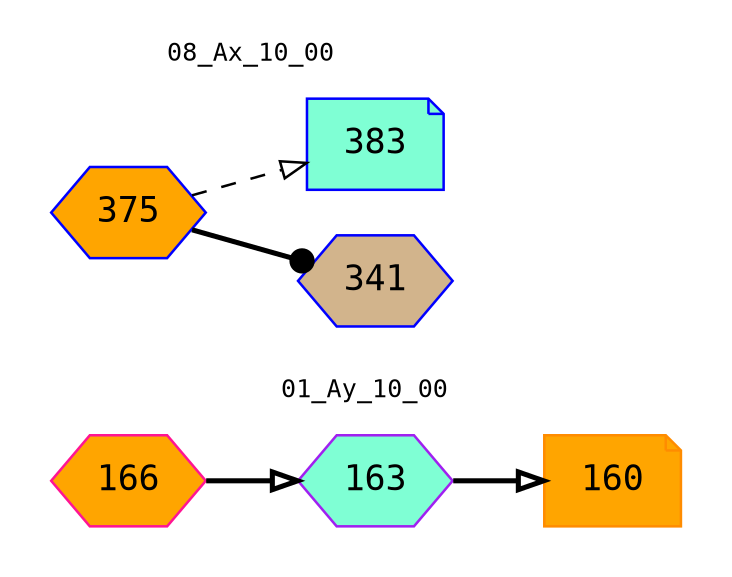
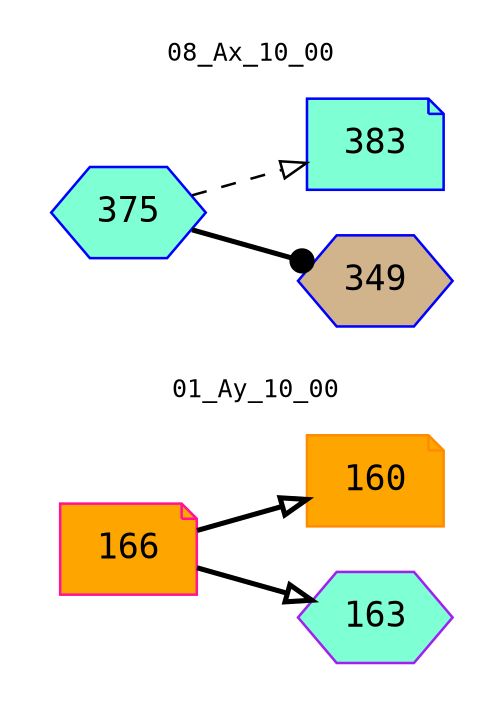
  digraph {
    fontname="DejaVu Sans Mono"
    rankdir=LR
    node [color=blue fillcolor=orange fontname="DejaVu Sans Mono" shape=hexagon style=filled]
    edge [arrowhead=onormal color=black fontname="DejaVu Sans Mono" style=bold]
    n1 [color=purple fillcolor=aquamarine label=163]
    n2 [color=darkorange label=160 shape=note]
-   n3 [color=deeppink label=166]
-   n4 [label=375]
-   n5 [fillcolor=tan label=341]
+   n3 [color=deeppink label=166 shape=note]
+   n4 [fillcolor=aquamarine label=375]
+   n5 [fillcolor=tan label=349]
    n6 [fillcolor=aquamarine label=383 shape=note]
    subgraph cluster_1 {
      color=white
      fontsize=10
      label="01_Ay_10_00"
      n1
      n2
      n3
    }
    subgraph cluster_2 {
      color=white
      fontsize=10
      label="08_Ax_10_00"
      n4
      n5
      n6
    }
-   n1 -> n2
+   n3 -> n2
    n3 -> n1
    n4 -> n5 [arrowhead=dot]
    n4 -> n6 [style=dashed]
  }
